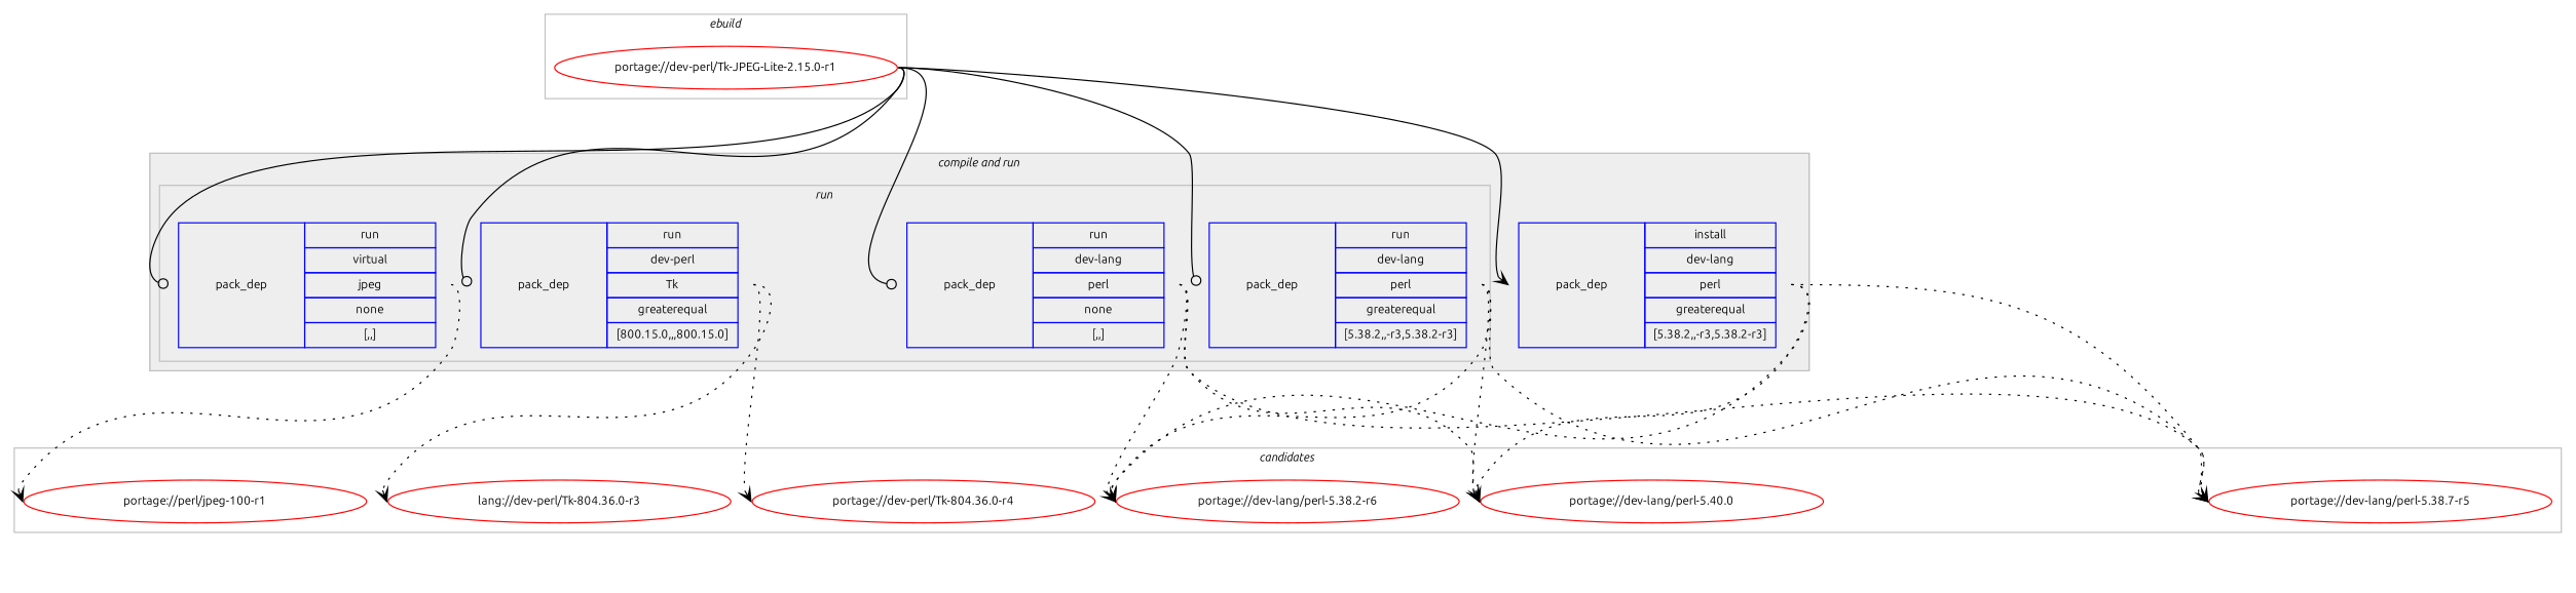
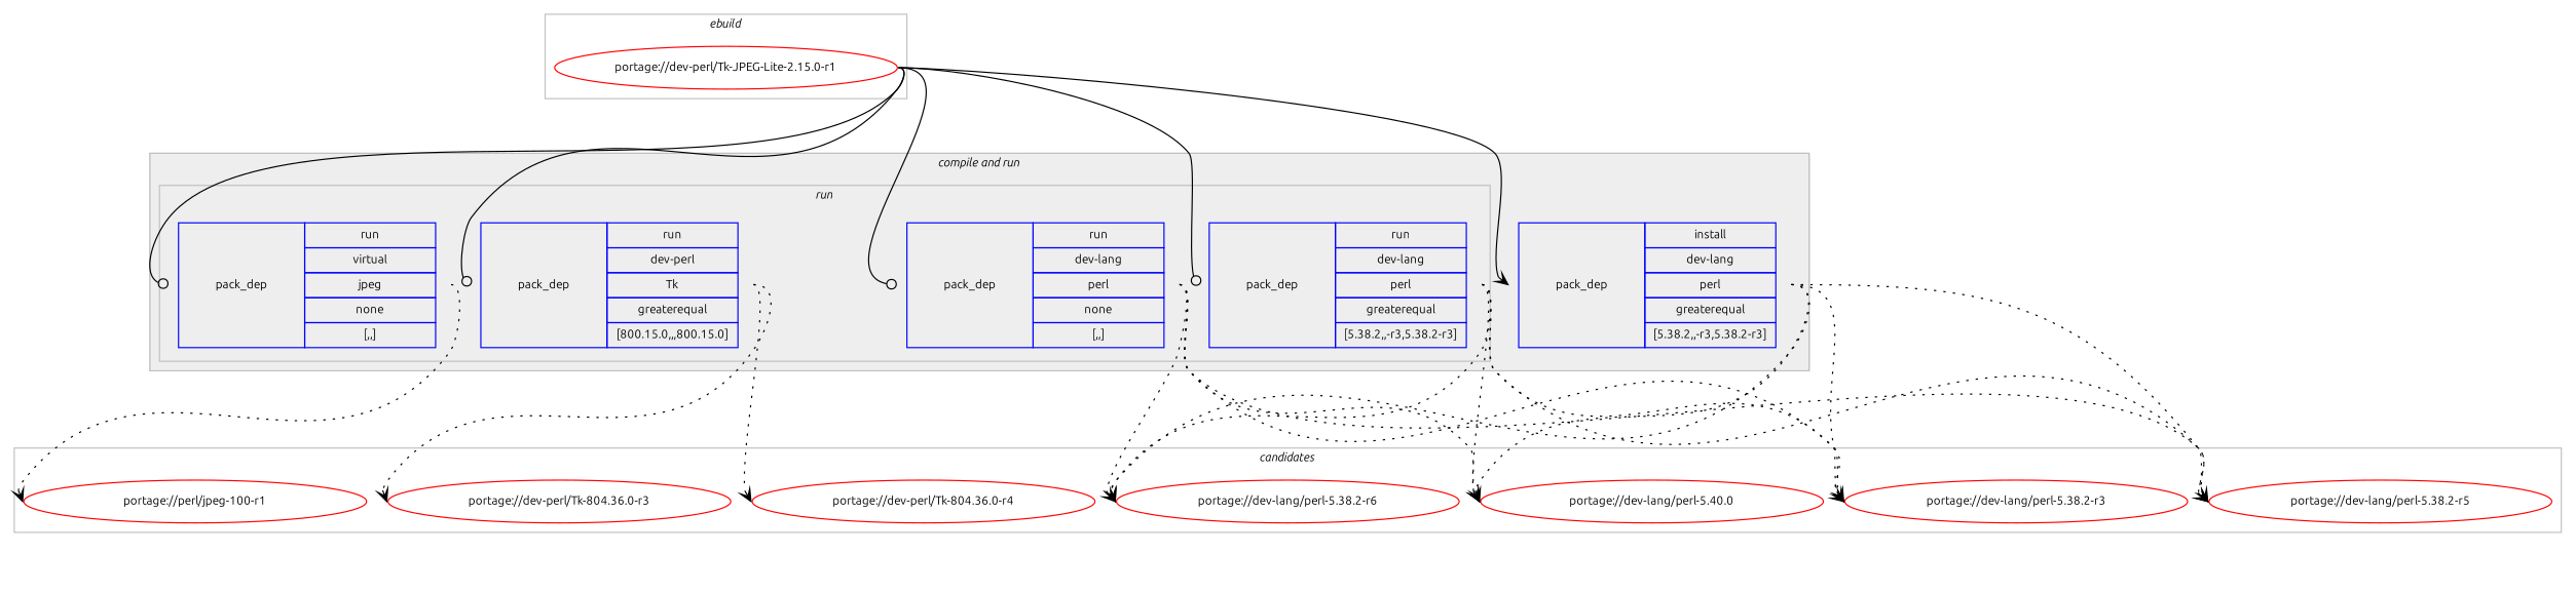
  digraph {
    compound=true
    concentrate=true
    fontname=Ubuntu
    fontsize=10
    newrank=true
    rankdir=TB
    ranksep=1.5
    node [color=red fontname=Ubuntu fontsize=10]
    edge [arrowhead=vee fontname=Ubuntu headport=w style=dotted tailport=e weight=100]
    n1 [label="portage://dev-perl/Tk-JPEG-Lite-2.15.0-r1" width=4]
    n2 [color=blue label=<<TABLE BORDER="0" CELLBORDER="1" CELLSPACING="0" CELLPADDING="4" WIDTH="220"><TR><TD ROWSPAN="6" CELLPADDING="30">pack_dep</TD></TR><TR><TD WIDTH="110">install</TD></TR><TR><TD>dev-lang</TD></TR><TR><TD>perl</TD></TR><TR><TD>greaterequal</TD></TR><TR><TD>[5.38.2,,-r3,5.38.2-r3]</TD></TR></TABLE>> shape=none]
    n3 [color=blue label=<<TABLE BORDER="0" CELLBORDER="1" CELLSPACING="0" CELLPADDING="4" WIDTH="220"><TR><TD ROWSPAN="6" CELLPADDING="30">pack_dep</TD></TR><TR><TD WIDTH="110">run</TD></TR><TR><TD>dev-lang</TD></TR><TR><TD>perl</TD></TR><TR><TD>greaterequal</TD></TR><TR><TD>[5.38.2,,-r3,5.38.2-r3]</TD></TR></TABLE>> shape=none]
    n4 [color=blue label=<<TABLE BORDER="0" CELLBORDER="1" CELLSPACING="0" CELLPADDING="4" WIDTH="220"><TR><TD ROWSPAN="6" CELLPADDING="30">pack_dep</TD></TR><TR><TD WIDTH="110">run</TD></TR><TR><TD>dev-lang</TD></TR><TR><TD>perl</TD></TR><TR><TD>none</TD></TR><TR><TD>[,,]</TD></TR></TABLE>> shape=none]
    n5 [color=blue label=<<TABLE BORDER="0" CELLBORDER="1" CELLSPACING="0" CELLPADDING="4" WIDTH="220"><TR><TD ROWSPAN="6" CELLPADDING="30">pack_dep</TD></TR><TR><TD WIDTH="110">run</TD></TR><TR><TD>dev-perl</TD></TR><TR><TD>Tk</TD></TR><TR><TD>greaterequal</TD></TR><TR><TD>[800.15.0,,,800.15.0]</TD></TR></TABLE>> shape=none]
    n6 [color=blue label=<<TABLE BORDER="0" CELLBORDER="1" CELLSPACING="0" CELLPADDING="4" WIDTH="220"><TR><TD ROWSPAN="6" CELLPADDING="30">pack_dep</TD></TR><TR><TD WIDTH="110">run</TD></TR><TR><TD>virtual</TD></TR><TR><TD>jpeg</TD></TR><TR><TD>none</TD></TR><TR><TD>[,,]</TD></TR></TABLE>> shape=none]
    n7 [label="portage://dev-lang/perl-5.40.0" width=4]
    n8 [label="portage://dev-lang/perl-5.38.2-r6" width=4]
-   n9 [label="portage://dev-lang/perl-5.38.7-r5" width=4]
+   n9 [label="portage://dev-lang/perl-5.38.2-r5" width=4]
+   n10 [label="portage://dev-lang/perl-5.38.2-r3" width=4]
    n11 [label="portage://dev-perl/Tk-804.36.0-r4" width=4]
-   n12 [label="lang://dev-perl/Tk-804.36.0-r3" width=4]
+   n12 [label="portage://dev-perl/Tk-804.36.0-r3" width=4]
    n13 [label="portage://perl/jpeg-100-r1" width=4]
    subgraph cluster_1 {
      color=gray
      label=<<i>ebuild</i>>
      n1
    }
    subgraph cluster_2 {
      color=gray
      label=<<i>dependencies</i>>
      subgraph cluster_3 {
        color=gray
        fillcolor="#eeeeee"
        label=<<i>compile</i>>
        style=filled
        subgraph sub_4 {
          color=gray
          fillcolor="#eeeeee"
          label=<<i>compile</i>>
          style=filled
          n2
        }
      }
      subgraph cluster_5 {
        color=gray
        fillcolor="#eeeeee"
        label=<<i>compile and run</i>>
        style=filled
      }
      subgraph cluster_6 {
        color=gray
        fillcolor="#eeeeee"
        label=<<i>run</i>>
        style=filled
        subgraph sub_7 {
          color=gray
          fillcolor="#eeeeee"
          label=<<i>run</i>>
          style=filled
          n3
        }
        subgraph sub_8 {
          color=gray
          fillcolor="#eeeeee"
          label=<<i>run</i>>
          style=filled
          n4
        }
        subgraph sub_9 {
          color=gray
          fillcolor="#eeeeee"
          label=<<i>run</i>>
          style=filled
          n5
        }
        subgraph sub_10 {
          color=gray
          fillcolor="#eeeeee"
          label=<<i>run</i>>
          style=filled
          n6
        }
      }
    }
    subgraph cluster_11 {
      color=gray
      label=<<i>candidates</i>>
      rank=same
      subgraph sub_12 {
        color=black
        label=<<i>candidates</i>>
        nodesep=1
        rank=same
        n7
        n8
        n9
+       n10
      }
      subgraph sub_13 {
        color=black
        label=<<i>candidates</i>>
        nodesep=1
        rank=same
        n7
        n8
        n9
+       n10
      }
      subgraph sub_14 {
        color=black
        label=<<i>candidates</i>>
        nodesep=1
        rank=same
        n7
        n8
        n9
+       n10
      }
      subgraph sub_15 {
        color=black
        label=<<i>candidates</i>>
        nodesep=1
        rank=same
        n11
        n12
      }
      subgraph sub_16 {
        color=black
        label=<<i>candidates</i>>
        nodesep=1
        rank=same
        n13
      }
    }
    n1 -> n2 [style=solid weight=20]
    n1 -> n3 [arrowhead=odot style=solid weight=20]
    n1 -> n4 [arrowhead=odot style=solid weight=20]
    n1 -> n5 [arrowhead=odot style=solid weight=20]
    n1 -> n6 [arrowhead=odot style=solid weight=20]
    n2 -> n7
    n2 -> n8
    n2 -> n9
+   n2 -> n10
    n3 -> n7
    n3 -> n8
    n3 -> n9
+   n3 -> n10
    n4 -> n7
    n4 -> n8
    n4 -> n9
+   n4 -> n10
    n5 -> n11
    n5 -> n12
    n6 -> n13
  }
